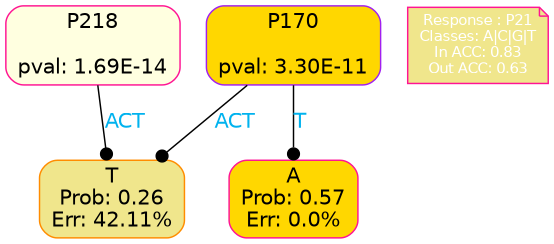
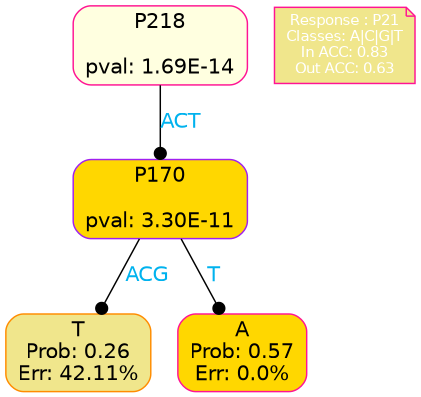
  digraph {
    ranksep=equally
    splines=polylines
    node [color=deeppink fillcolor=khaki fontname=helvetica shape=box style="filled, rounded"]
    edge [arrowhead=dot fontcolor=deepskyblue2 fontname=helvetica]
    n1 [color=darkorange label="T\nProb: 0.26\nErr: 42.11%"]
    n2 [fillcolor=gold label="A\nProb: 0.57\nErr: 0.0%"]
    n3 [align=left fontcolor=white fontsize=10 label="Response : P21\nClasses: A|C|G|T\nIn ACC: 0.83\nOut ACC: 0.63\n" shape=note style=filled]
    n4 [fillcolor=lightyellow label="P218\n\npval: 1.69E-14"]
    n5 [color=purple fillcolor=gold label="P170\n\npval: 3.30E-11"]
    subgraph sub_1 {
      rank=same
      n1
      n2
    }
    subgraph sub_2 {
      rank=same
      n3
      n4
    }
-   n4 -> n1 [label=ACT]
-   n5 -> n1 [label=ACT]
+   n4 -> n5 [label=ACT]
+   n5 -> n1 [label=ACG]
    n5 -> n2 [label=T]
  }
